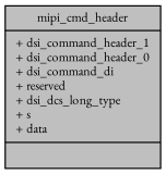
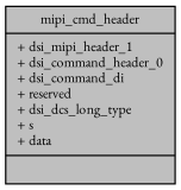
  digraph {
    fontname="EB Garamond"
-   n1 [color=black fillcolor=grey75 fontcolor=black fontname="EB Garamond" fontsize=10 height=0.2 label="{mipi_cmd_header\n|+ dsi_command_header_1\l+ dsi_command_header_0\l+ dsi_command_di\l+ reserved\l+ dsi_dcs_long_type\l+ s\l+ data\l|}" shape=record style=filled width=0.4]
+   n1 [color=black fillcolor=grey75 fontcolor=black fontname="EB Garamond" fontsize=10 height=0.2 label="{mipi_cmd_header\n|+ dsi_mipi_header_1\l+ dsi_command_header_0\l+ dsi_command_di\l+ reserved\l+ dsi_dcs_long_type\l+ s\l+ data\l|}" shape=record style=filled width=0.4]
  }
